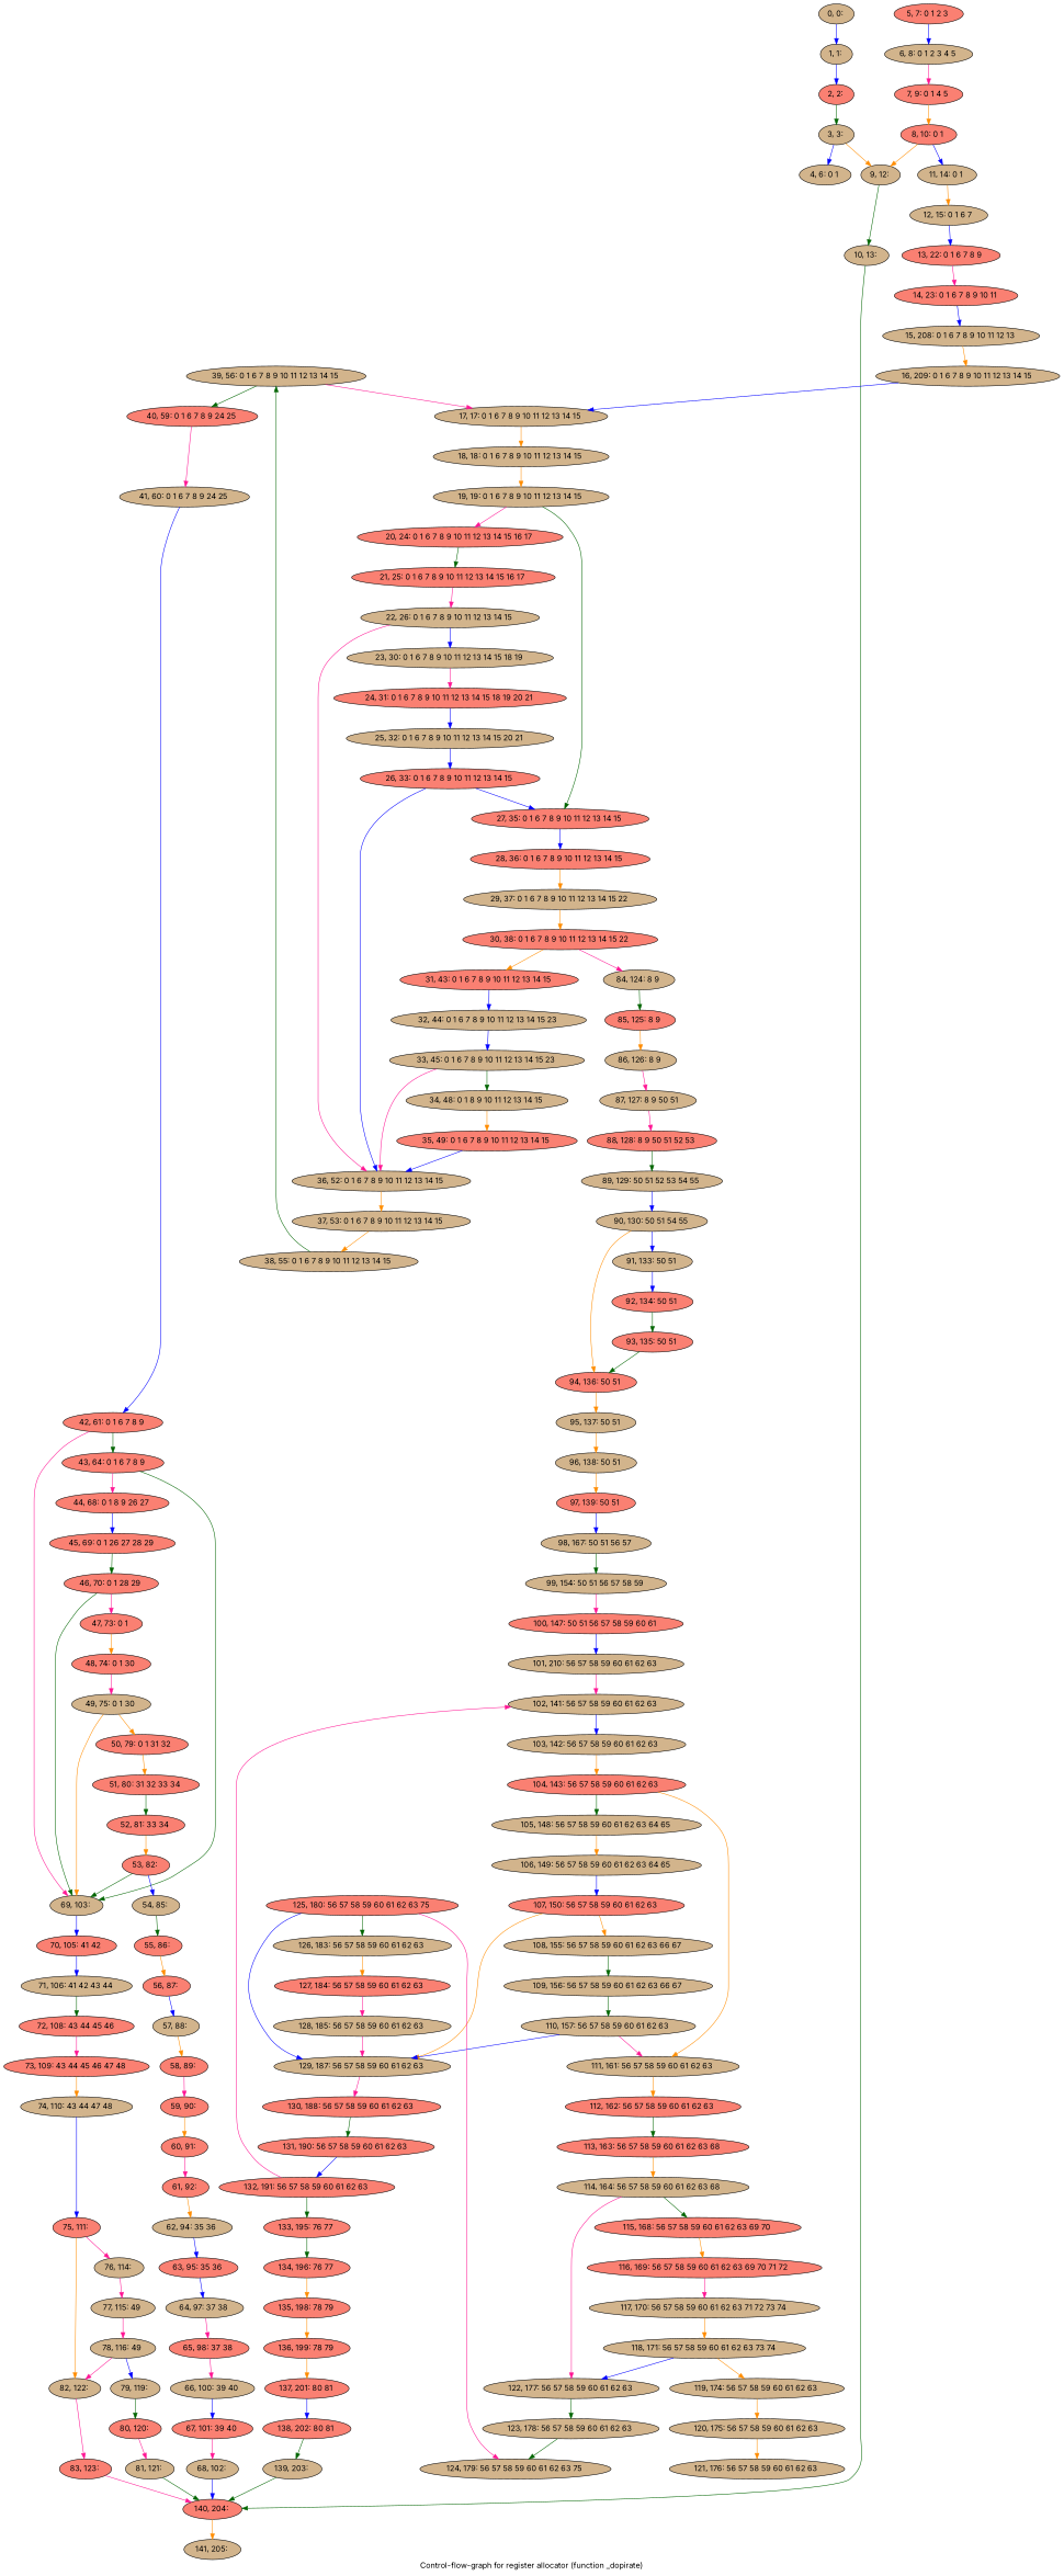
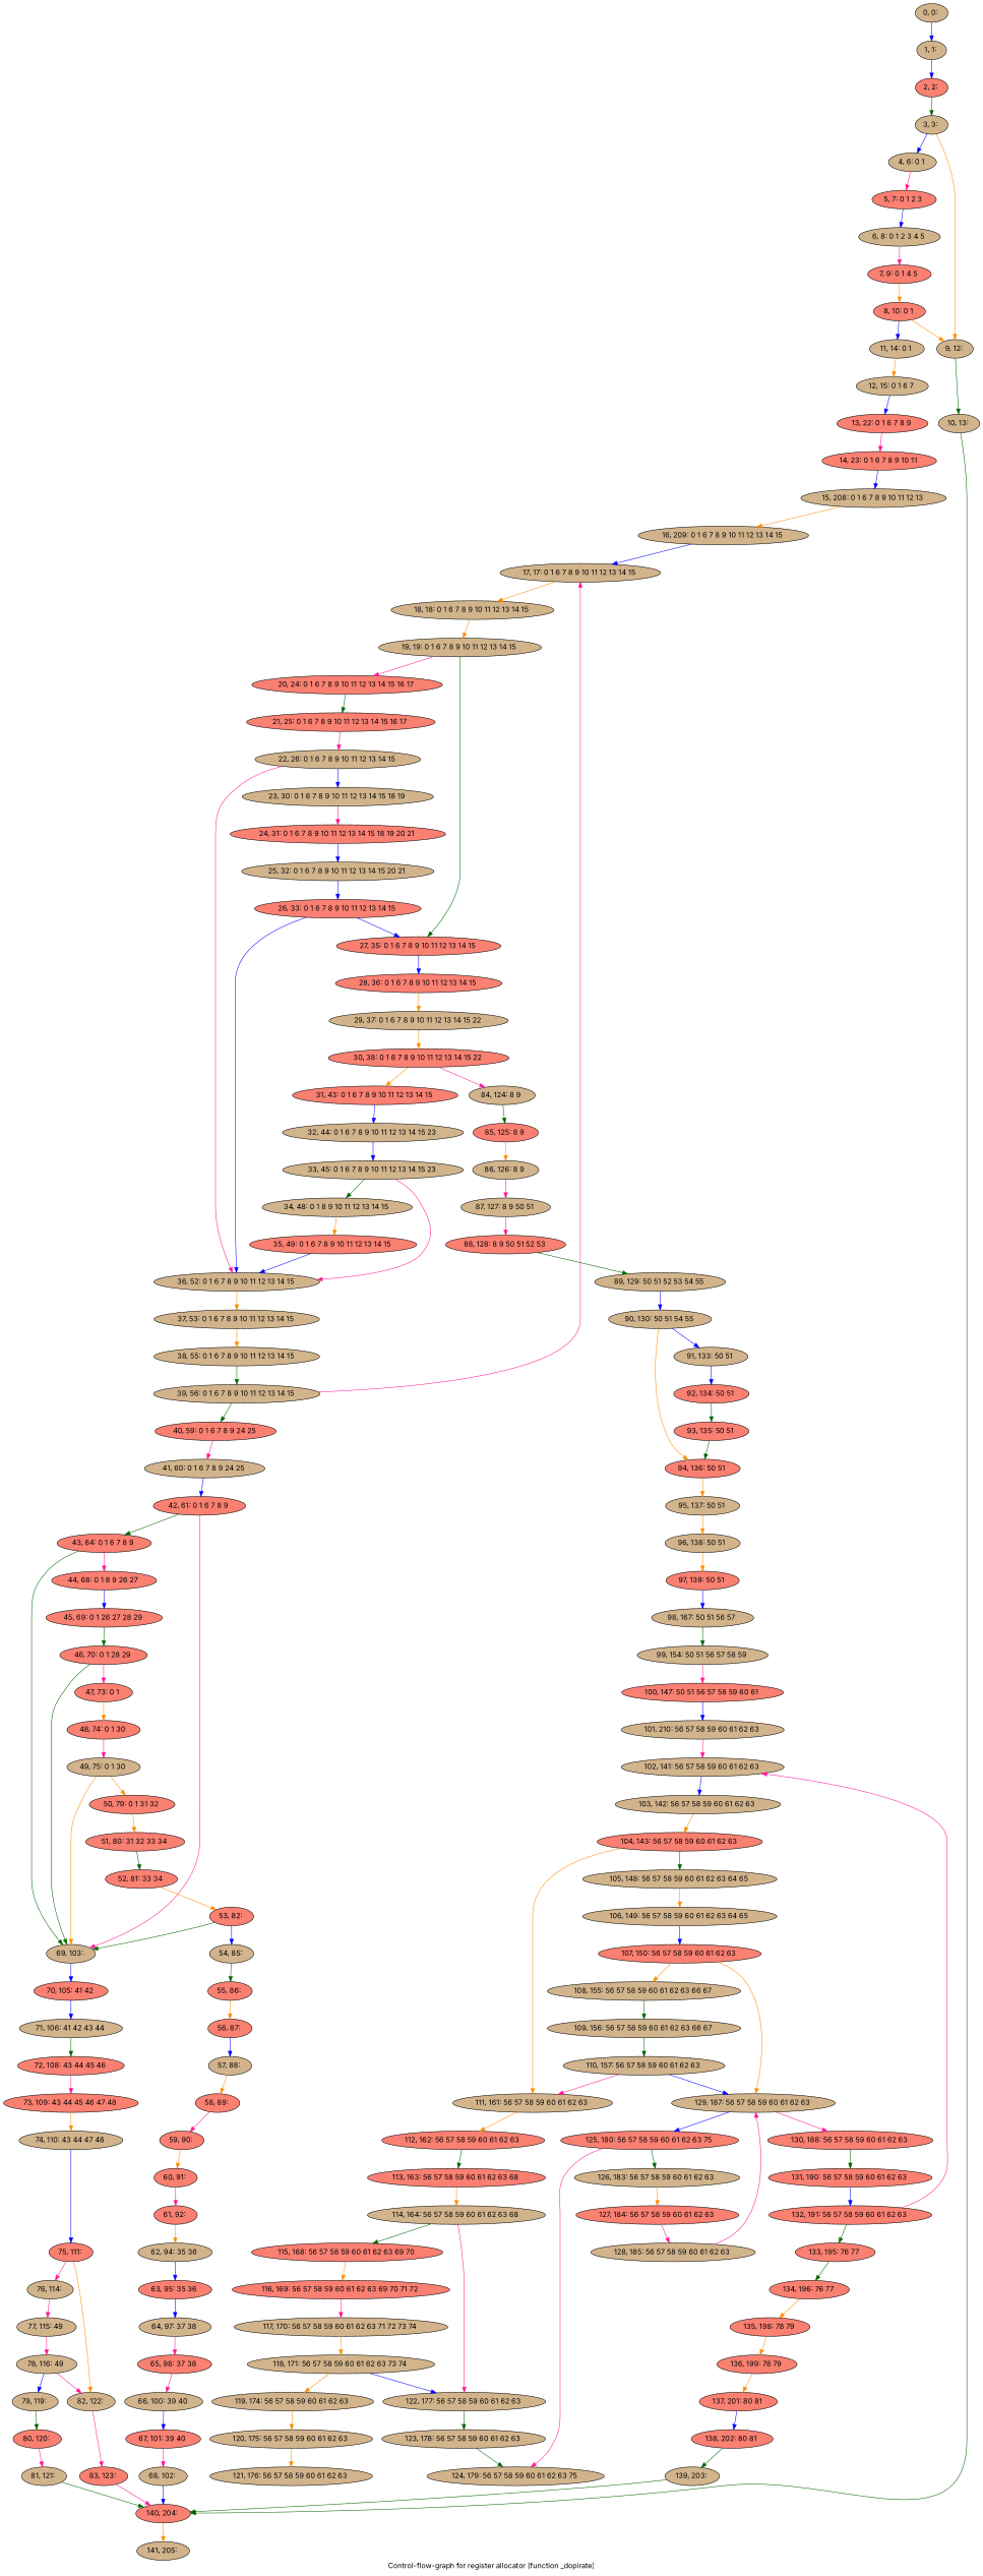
  digraph {
    fontname=Inter
    label="Control-flow-graph for register allocator (function _dopirate)"
    node [fillcolor=tan fontname=Inter style=filled]
    edge [color=darkorange fontname=Inter]
    n1 [label="0, 0: "]
    n2 [label="1, 1: "]
    n3 [fillcolor=salmon label="2, 2: "]
    n4 [label="3, 3: "]
    n5 [label="4, 6: 0 1 "]
    n6 [label="9, 12: "]
    n7 [fillcolor=salmon label="5, 7: 0 1 2 3 "]
    n8 [label="10, 13: "]
    n9 [label="6, 8: 0 1 2 3 4 5 "]
    n10 [fillcolor=salmon label="7, 9: 0 1 4 5 "]
    n11 [fillcolor=salmon label="8, 10: 0 1 "]
    n12 [label="11, 14: 0 1 "]
    n13 [label="12, 15: 0 1 6 7 "]
    n14 [fillcolor=salmon label="140, 204: "]
    n15 [label="141, 205: "]
    n16 [fillcolor=salmon label="13, 22: 0 1 6 7 8 9 "]
    n17 [fillcolor=salmon label="14, 23: 0 1 6 7 8 9 10 11 "]
    n18 [label="15, 208: 0 1 6 7 8 9 10 11 12 13 "]
    n19 [label="16, 209: 0 1 6 7 8 9 10 11 12 13 14 15 "]
    n20 [label="17, 17: 0 1 6 7 8 9 10 11 12 13 14 15 "]
    n21 [label="18, 18: 0 1 6 7 8 9 10 11 12 13 14 15 "]
    n22 [label="19, 19: 0 1 6 7 8 9 10 11 12 13 14 15 "]
    n23 [fillcolor=salmon label="20, 24: 0 1 6 7 8 9 10 11 12 13 14 15 16 17 "]
    n24 [fillcolor=salmon label="27, 35: 0 1 6 7 8 9 10 11 12 13 14 15 "]
    n25 [fillcolor=salmon label="21, 25: 0 1 6 7 8 9 10 11 12 13 14 15 16 17 "]
    n26 [fillcolor=salmon label="28, 36: 0 1 6 7 8 9 10 11 12 13 14 15 "]
    n27 [label="22, 26: 0 1 6 7 8 9 10 11 12 13 14 15 "]
    n28 [label="23, 30: 0 1 6 7 8 9 10 11 12 13 14 15 18 19 "]
    n29 [label="36, 52: 0 1 6 7 8 9 10 11 12 13 14 15 "]
    n30 [fillcolor=salmon label="24, 31: 0 1 6 7 8 9 10 11 12 13 14 15 18 19 20 21 "]
    n31 [label="37, 53: 0 1 6 7 8 9 10 11 12 13 14 15 "]
    n32 [label="25, 32: 0 1 6 7 8 9 10 11 12 13 14 15 20 21 "]
    n33 [fillcolor=salmon label="26, 33: 0 1 6 7 8 9 10 11 12 13 14 15 "]
    n34 [label="29, 37: 0 1 6 7 8 9 10 11 12 13 14 15 22 "]
    n35 [fillcolor=salmon label="30, 38: 0 1 6 7 8 9 10 11 12 13 14 15 22 "]
    n36 [fillcolor=salmon label="31, 43: 0 1 6 7 8 9 10 11 12 13 14 15 "]
    n37 [label="84, 124: 8 9 "]
    n38 [label="32, 44: 0 1 6 7 8 9 10 11 12 13 14 15 23 "]
    n39 [fillcolor=salmon label="85, 125: 8 9 "]
    n40 [label="33, 45: 0 1 6 7 8 9 10 11 12 13 14 15 23 "]
    n41 [label="34, 48: 0 1 8 9 10 11 12 13 14 15 "]
    n42 [fillcolor=salmon label="35, 49: 0 1 6 7 8 9 10 11 12 13 14 15 "]
    n43 [label="38, 55: 0 1 6 7 8 9 10 11 12 13 14 15 "]
    n44 [label="39, 56: 0 1 6 7 8 9 10 11 12 13 14 15 "]
    n45 [fillcolor=salmon label="40, 59: 0 1 6 7 8 9 24 25 "]
    n46 [label="41, 60: 0 1 6 7 8 9 24 25 "]
    n47 [fillcolor=salmon label="42, 61: 0 1 6 7 8 9 "]
    n48 [fillcolor=salmon label="43, 64: 0 1 6 7 8 9 "]
    n49 [label="69, 103: "]
    n50 [fillcolor=salmon label="44, 68: 0 1 8 9 26 27 "]
    n51 [fillcolor=salmon label="70, 105: 41 42 "]
    n52 [fillcolor=salmon label="45, 69: 0 1 26 27 28 29 "]
    n53 [fillcolor=salmon label="46, 70: 0 1 28 29 "]
    n54 [fillcolor=salmon label="47, 73: 0 1 "]
    n55 [fillcolor=salmon label="48, 74: 0 1 30 "]
    n56 [label="49, 75: 0 1 30 "]
    n57 [fillcolor=salmon label="50, 79: 0 1 31 32 "]
    n58 [fillcolor=salmon label="51, 80: 31 32 33 34 "]
    n59 [fillcolor=salmon label="52, 81: 33 34 "]
    n60 [fillcolor=salmon label="53, 82: "]
    n61 [label="54, 85: "]
    n62 [fillcolor=salmon label="55, 86: "]
    n63 [fillcolor=salmon label="56, 87: "]
    n64 [label="57, 88: "]
    n65 [fillcolor=salmon label="58, 89: "]
    n66 [fillcolor=salmon label="59, 90: "]
    n67 [fillcolor=salmon label="60, 91: "]
    n68 [fillcolor=salmon label="61, 92: "]
    n69 [label="62, 94: 35 36 "]
    n70 [fillcolor=salmon label="63, 95: 35 36 "]
    n71 [label="64, 97: 37 38 "]
    n72 [fillcolor=salmon label="65, 98: 37 38 "]
    n73 [label="66, 100: 39 40 "]
    n74 [fillcolor=salmon label="67, 101: 39 40 "]
    n75 [label="68, 102: "]
    n76 [label="71, 106: 41 42 43 44 "]
    n77 [fillcolor=salmon label="72, 108: 43 44 45 46 "]
    n78 [fillcolor=salmon label="73, 109: 43 44 45 46 47 48 "]
    n79 [label="74, 110: 43 44 47 48 "]
    n80 [fillcolor=salmon label="75, 111: "]
    n81 [label="76, 114: "]
    n82 [label="82, 122: "]
    n83 [label="77, 115: 49 "]
    n84 [fillcolor=salmon label="83, 123: "]
    n85 [label="78, 116: 49 "]
    n86 [label="79, 119: "]
    n87 [fillcolor=salmon label="80, 120: "]
    n88 [label="81, 121: "]
    n89 [label="86, 126: 8 9 "]
    n90 [label="87, 127: 8 9 50 51 "]
    n91 [fillcolor=salmon label="88, 128: 8 9 50 51 52 53 "]
    n92 [label="89, 129: 50 51 52 53 54 55 "]
    n93 [label="90, 130: 50 51 54 55 "]
    n94 [label="91, 133: 50 51 "]
    n95 [fillcolor=salmon label="94, 136: 50 51 "]
    n96 [fillcolor=salmon label="92, 134: 50 51 "]
    n97 [label="95, 137: 50 51 "]
    n98 [fillcolor=salmon label="93, 135: 50 51 "]
    n99 [label="96, 138: 50 51 "]
    n100 [fillcolor=salmon label="97, 139: 50 51 "]
    n101 [label="98, 167: 50 51 56 57 "]
    n102 [label="99, 154: 50 51 56 57 58 59 "]
    n103 [fillcolor=salmon label="100, 147: 50 51 56 57 58 59 60 61 "]
    n104 [label="101, 210: 56 57 58 59 60 61 62 63 "]
    n105 [label="102, 141: 56 57 58 59 60 61 62 63 "]
    n106 [label="103, 142: 56 57 58 59 60 61 62 63 "]
    n107 [fillcolor=salmon label="104, 143: 56 57 58 59 60 61 62 63 "]
    n108 [label="105, 148: 56 57 58 59 60 61 62 63 64 65 "]
    n109 [label="111, 161: 56 57 58 59 60 61 62 63 "]
    n110 [label="106, 149: 56 57 58 59 60 61 62 63 64 65 "]
    n111 [fillcolor=salmon label="112, 162: 56 57 58 59 60 61 62 63 "]
    n112 [fillcolor=salmon label="107, 150: 56 57 58 59 60 61 62 63 "]
    n113 [label="108, 155: 56 57 58 59 60 61 62 63 66 67 "]
    n114 [label="129, 187: 56 57 58 59 60 61 62 63 "]
    n115 [label="109, 156: 56 57 58 59 60 61 62 63 66 67 "]
    n116 [fillcolor=salmon label="130, 188: 56 57 58 59 60 61 62 63 "]
    n117 [label="110, 157: 56 57 58 59 60 61 62 63 "]
    n118 [fillcolor=salmon label="113, 163: 56 57 58 59 60 61 62 63 68 "]
    n119 [label="114, 164: 56 57 58 59 60 61 62 63 68 "]
    n120 [fillcolor=salmon label="115, 168: 56 57 58 59 60 61 62 63 69 70 "]
    n121 [label="122, 177: 56 57 58 59 60 61 62 63 "]
    n122 [fillcolor=salmon label="116, 169: 56 57 58 59 60 61 62 63 69 70 71 72 "]
    n123 [label="123, 178: 56 57 58 59 60 61 62 63 "]
    n124 [label="117, 170: 56 57 58 59 60 61 62 63 71 72 73 74 "]
    n125 [label="118, 171: 56 57 58 59 60 61 62 63 73 74 "]
    n126 [label="119, 174: 56 57 58 59 60 61 62 63 "]
    n127 [label="120, 175: 56 57 58 59 60 61 62 63 "]
    n128 [label="121, 176: 56 57 58 59 60 61 62 63 "]
    n129 [label="124, 179: 56 57 58 59 60 61 62 63 75 "]
    n130 [fillcolor=salmon label="125, 180: 56 57 58 59 60 61 62 63 75 "]
    n131 [label="126, 183: 56 57 58 59 60 61 62 63 "]
    n132 [fillcolor=salmon label="127, 184: 56 57 58 59 60 61 62 63 "]
    n133 [label="128, 185: 56 57 58 59 60 61 62 63 "]
    n134 [fillcolor=salmon label="131, 190: 56 57 58 59 60 61 62 63 "]
    n135 [fillcolor=salmon label="132, 191: 56 57 58 59 60 61 62 63 "]
    n136 [fillcolor=salmon label="133, 195: 76 77 "]
    n137 [fillcolor=salmon label="134, 196: 76 77 "]
    n138 [fillcolor=salmon label="135, 198: 78 79 "]
    n139 [fillcolor=salmon label="136, 199: 78 79 "]
    n140 [fillcolor=salmon label="137, 201: 80 81 "]
    n141 [fillcolor=salmon label="138, 202: 80 81 "]
    n142 [label="139, 203: "]
    n1 -> n2 [color=blue]
    n2 -> n3 [color=blue]
    n3 -> n4 [color=darkgreen]
    n4 -> n5 [color=blue]
    n4 -> n6
+   n5 -> n7 [color=deeppink]
    n6 -> n8 [color=darkgreen]
    n7 -> n9 [color=blue]
    n8 -> n14 [color=darkgreen]
    n9 -> n10 [color=deeppink]
    n10 -> n11
    n11 -> n6
    n11 -> n12 [color=blue]
    n12 -> n13
    n13 -> n16 [color=blue]
    n14 -> n15
    n16 -> n17 [color=deeppink]
    n17 -> n18 [color=blue]
    n18 -> n19
    n19 -> n20 [color=blue]
    n20 -> n21
    n21 -> n22
    n22 -> n23 [color=deeppink]
    n22 -> n24 [color=darkgreen]
    n23 -> n25 [color=darkgreen]
    n24 -> n26 [color=blue]
    n25 -> n27 [color=deeppink]
    n26 -> n34
    n27 -> n28 [color=blue]
    n27 -> n29 [color=deeppink]
    n28 -> n30 [color=deeppink]
    n29 -> n31
    n30 -> n32 [color=blue]
    n31 -> n43
    n32 -> n33 [color=blue]
    n33 -> n24 [color=blue]
    n33 -> n29 [color=blue]
    n34 -> n35
    n35 -> n36
    n35 -> n37 [color=deeppink]
    n36 -> n38 [color=blue]
    n37 -> n39 [color=darkgreen]
    n38 -> n40 [color=blue]
    n39 -> n89
    n40 -> n29 [color=deeppink]
    n40 -> n41 [color=darkgreen]
    n41 -> n42
    n42 -> n29 [color=blue]
    n43 -> n44 [color=darkgreen]
    n44 -> n20 [color=deeppink]
    n44 -> n45 [color=darkgreen]
    n45 -> n46 [color=deeppink]
    n46 -> n47 [color=blue]
    n47 -> n48 [color=darkgreen]
    n47 -> n49 [color=deeppink]
    n48 -> n49 [color=darkgreen]
    n48 -> n50 [color=deeppink]
    n49 -> n51 [color=blue]
    n50 -> n52 [color=blue]
    n51 -> n76 [color=blue]
    n52 -> n53 [color=darkgreen]
    n53 -> n49 [color=darkgreen]
    n53 -> n54 [color=deeppink]
    n54 -> n55
    n55 -> n56 [color=deeppink]
    n56 -> n49
    n56 -> n57
    n57 -> n58
    n58 -> n59 [color=darkgreen]
    n59 -> n60
    n60 -> n49 [color=darkgreen]
    n60 -> n61 [color=blue]
    n61 -> n62 [color=darkgreen]
    n62 -> n63
    n63 -> n64 [color=blue]
    n64 -> n65
    n65 -> n66 [color=deeppink]
    n66 -> n67
    n67 -> n68 [color=deeppink]
    n68 -> n69
    n69 -> n70 [color=blue]
    n70 -> n71 [color=blue]
    n71 -> n72 [color=deeppink]
    n72 -> n73 [color=deeppink]
    n73 -> n74 [color=blue]
    n74 -> n75 [color=deeppink]
    n75 -> n14 [color=blue]
    n76 -> n77 [color=darkgreen]
    n77 -> n78 [color=deeppink]
    n78 -> n79
    n79 -> n80 [color=blue]
    n80 -> n81 [color=deeppink]
    n80 -> n82
    n81 -> n83 [color=deeppink]
    n82 -> n84 [color=deeppink]
    n83 -> n85 [color=deeppink]
    n84 -> n14 [color=deeppink]
    n85 -> n82 [color=deeppink]
    n85 -> n86 [color=blue]
    n86 -> n87 [color=darkgreen]
    n87 -> n88 [color=deeppink]
    n88 -> n14 [color=darkgreen]
    n89 -> n90 [color=deeppink]
    n90 -> n91 [color=deeppink]
    n91 -> n92 [color=darkgreen]
    n92 -> n93 [color=blue]
    n93 -> n94 [color=blue]
    n93 -> n95
    n94 -> n96 [color=blue]
    n95 -> n97
    n96 -> n98 [color=darkgreen]
    n97 -> n99
    n98 -> n95 [color=darkgreen]
    n99 -> n100
    n100 -> n101 [color=blue]
    n101 -> n102 [color=darkgreen]
    n102 -> n103 [color=deeppink]
    n103 -> n104 [color=blue]
    n104 -> n105 [color=deeppink]
    n105 -> n106 [color=blue]
    n106 -> n107
    n107 -> n108 [color=darkgreen]
    n107 -> n109
    n108 -> n110
    n109 -> n111
    n110 -> n112 [color=blue]
    n111 -> n118 [color=darkgreen]
    n112 -> n113
    n112 -> n114
    n113 -> n115 [color=darkgreen]
    n114 -> n116 [color=deeppink]
    n115 -> n117 [color=darkgreen]
    n116 -> n134 [color=darkgreen]
    n117 -> n109 [color=deeppink]
    n117 -> n114 [color=blue]
    n118 -> n119
    n119 -> n120 [color=darkgreen]
    n119 -> n121 [color=deeppink]
    n120 -> n122
    n121 -> n123 [color=darkgreen]
    n122 -> n124 [color=deeppink]
    n123 -> n129 [color=darkgreen]
    n124 -> n125
    n125 -> n121 [color=blue]
    n125 -> n126
    n126 -> n127
    n127 -> n128
-   n130 -> n114 [color=blue]
+   n114 -> n130 [color=blue]
    n130 -> n129 [color=deeppink]
    n130 -> n131 [color=darkgreen]
    n131 -> n132
    n132 -> n133 [color=deeppink]
    n133 -> n114 [color=deeppink]
    n134 -> n135 [color=blue]
    n135 -> n105 [color=deeppink]
    n135 -> n136 [color=darkgreen]
    n136 -> n137 [color=darkgreen]
    n137 -> n138
    n138 -> n139
    n139 -> n140
    n140 -> n141 [color=blue]
    n141 -> n142 [color=darkgreen]
    n142 -> n14 [color=darkgreen]
  }
